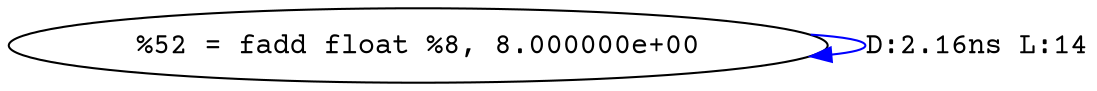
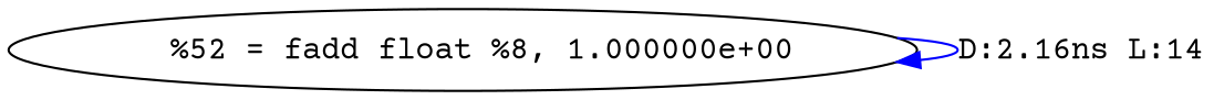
  digraph {
    fontname="Courier Prime"
-   n1 [label="%52 = fadd float %8, 8.000000e+00" fontname="Courier Prime"]
+   n1 [label="  %52 = fadd float %8, 1.000000e+00" fontname="Courier Prime"]
    n1 -> n1 [color=blue label="D:2.16ns L:14" fontname="Courier Prime"]
  }
